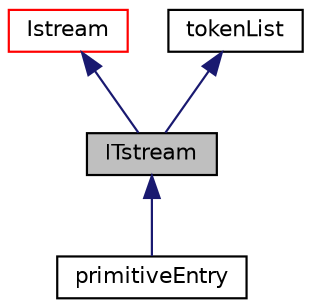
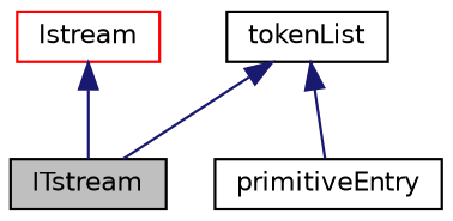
  digraph {
    node [color=black fontname=Helvetica fontsize=10 shape=record]
    edge [color=midnightblue dir=back fontname=Helvetica fontsize=10 labelfontname=Helvetica labelfontsize=10 style=solid]
    n1 [fillcolor=grey75 fontcolor=black height=0.2 label=ITstream style=filled width=0.4]
    n2 [height=0.2 label=primitiveEntry width=0.4]
    n3 [color=red height=0.2 label=Istream width=0.4]
    n4 [height=0.2 label=tokenList width=0.4]
-   n1 -> n2
+   n4 -> n2
    n3 -> n1
    n4 -> n1
  }
